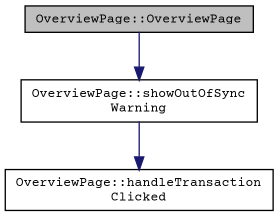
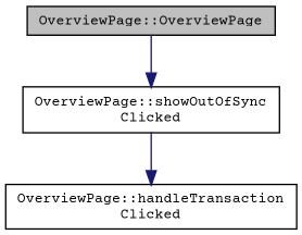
  digraph {
    fontname="Courier Prime"
    rankdir=TB
    node [color=black fillcolor=white fontname="Courier Prime" fontsize=10 shape=record style=filled]
    edge [color=midnightblue fontname="Courier Prime" fontsize=10 labelfontname=Helvetica labelfontsize=10 style=solid]
    n1 [fillcolor=grey75 fontcolor=black height=0.2 label="OverviewPage::OverviewPage" width=0.4]
-   n2 [height=0.2 label="OverviewPage::showOutOfSync\lWarning" width=0.4]
+   n2 [height=0.2 label="OverviewPage::showOutOfSync\lClicked" width=0.4]
    n3 [height=0.2 label="OverviewPage::handleTransaction\lClicked" width=0.4]
    n1 -> n2
    n2 -> n3
  }
